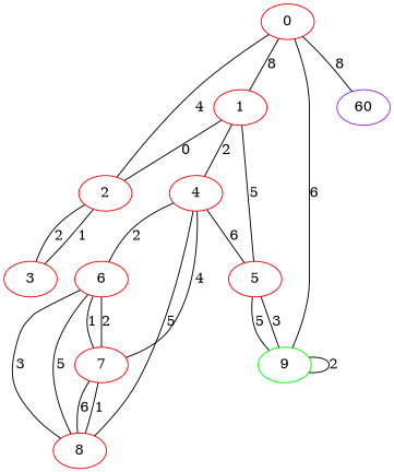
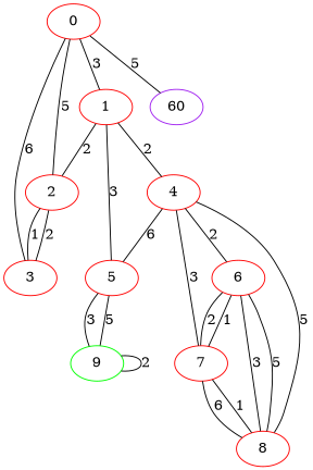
  graph {
    node [color=red weight=1]
    0
    1
    2
    3
    n5 [color=purple label=60 weight=4]
    4
    5
    6
    7
    8
    9 [color=green weight=2]
-   0 -- 1 [label=8]
-   0 -- 2 [label=4]
-   0 -- 9 [label=6]
-   0 -- n5 [label=8]
-   1 -- 2 [label=0]
+   0 -- 1 [label=3]
+   0 -- 2 [label=5]
+   0 -- 3 [label=6]
+   0 -- n5 [label=5]
+   1 -- 2 [label=2]
    1 -- 4 [label=2]
-   1 -- 5 [label=5]
+   1 -- 5 [label=3]
    2 -- 3 [label=2]
    2 -- 3 [label=1]
    4 -- 5 [label=6]
    4 -- 6 [label=2]
-   4 -- 7 [label=4]
+   4 -- 7 [label=3]
    4 -- 8 [label=5]
    5 -- 9 [label=3]
    5 -- 9 [label=5]
    6 -- 7 [label=2]
    6 -- 7 [label=1]
    6 -- 8 [label=3]
    6 -- 8 [label=5]
    7 -- 8 [label=1]
    7 -- 8 [label=6]
    9 -- 9 [label=2]
  }
